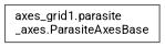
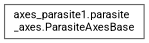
  digraph {
    rankdir=LR
    fontname=Roboto
-   n1 [color=grey40 fillcolor=white fontname=Roboto fontsize=10 height=0.2 label="axes_grid1.parasite\l_axes.ParasiteAxesBase" shape=box style=filled width=0.4]
+   n1 [color=grey40 fillcolor=white fontname=Roboto fontsize=10 height=0.2 label="axes_parasite1.parasite\l_axes.ParasiteAxesBase" shape=box style=filled width=0.4]
  }
